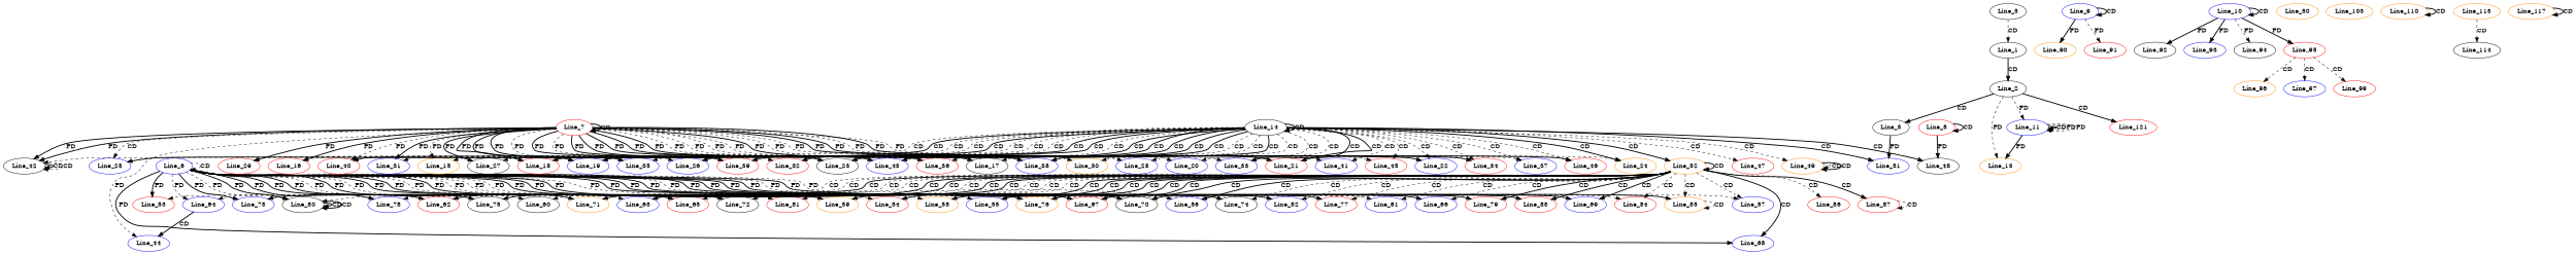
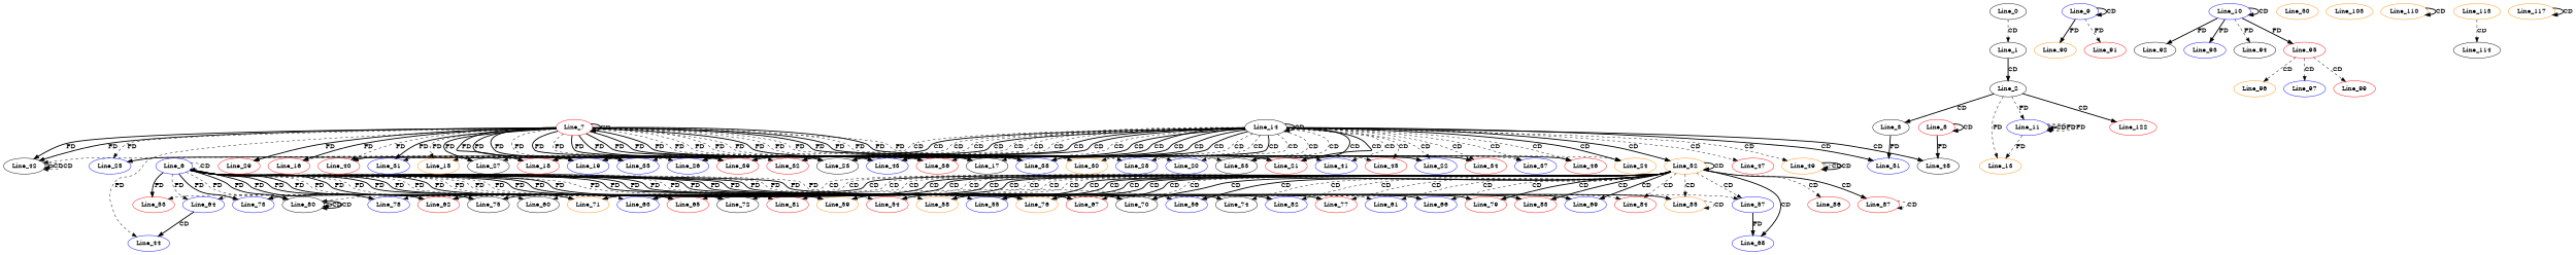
  digraph {
    node [color=blue]
    edge [style=bold]
-   Line_0 [color=black label=Line_5]
+   Line_0 [color=black]
    Line_1 [color=black]
    Line_2 [color=black]
    Line_3 [color=black]
    Line_11
    Line_13 [color=darkorange]
-   Line_122 [color=red label=Line_121]
+   Line_122 [color=red]
    Line_51
    Line_6
    Line_53 [color=red]
    Line_54 [color=red]
    Line_55
    Line_56
    Line_57
    Line_58 [color=darkorange]
    Line_59 [color=darkorange]
    Line_60 [color=black]
    Line_61
    Line_62 [color=red]
    Line_63
    Line_64
    Line_65 [color=red]
    Line_66
    Line_67 [color=red]
    Line_68
    Line_69
    Line_70 [color=black]
    Line_71 [color=darkorange]
    Line_72 [color=black]
    Line_73
    Line_74 [color=black]
    Line_75 [color=black]
    Line_76 [color=darkorange]
    Line_77 [color=red]
    Line_78
    Line_79 [color=red]
    Line_80 [color=black]
    Line_81 [color=red]
    Line_82
    Line_83 [color=red]
    Line_84 [color=red]
    Line_85 [color=darkorange]
    Line_44
    Line_7 [color=red]
    Line_15 [color=darkorange]
    Line_16 [color=red]
    Line_17 [color=black]
    Line_18 [color=red]
    Line_19
    Line_20
    Line_21 [color=red]
    Line_22
    Line_23 [color=black]
    Line_24 [color=darkorange]
    Line_25
    Line_26
    Line_27 [color=black]
    Line_28
    Line_29 [color=red]
    Line_30 [color=darkorange]
    Line_31
    Line_32 [color=red]
-   Line_33
+   Line_33 [color=black]
    Line_34 [color=red]
    Line_35
    Line_36 [color=red]
    Line_37
    Line_38
    Line_39 [color=red]
    Line_40 [color=red]
    Line_41
    Line_42 [color=black]
    Line_43
    Line_45 [color=red]
    Line_46 [color=red]
    Line_8 [color=red]
    Line_48 [color=black]
    Line_9
    Line_90 [color=darkorange]
    Line_91 [color=red]
    Line_10
    Line_92 [color=black]
    Line_93
    Line_94 [color=black]
    Line_95 [color=red]
    Line_96 [color=darkorange]
    Line_97
    Line_99 [color=red]
    Line_14 [color=black]
    Line_47 [color=red]
    Line_49 [color=darkorange]
    Line_52 [color=darkorange]
    Line_86 [color=red]
    Line_87 [color=red]
    Line_50 [color=darkorange]
    Line_103 [color=darkorange]
    Line_110 [color=darkorange]
    Line_113 [color=darkorange]
    Line_114 [color=black]
    Line_117 [color=darkorange]
    Line_0 -> Line_1 [label=CD style=dashed]
    Line_1 -> Line_2 [label=CD]
    Line_2 -> Line_3 [label=CD]
    Line_2 -> Line_11 [label=FD style=dashed]
    Line_2 -> Line_13 [label=FD style=dashed]
    Line_2 -> Line_122 [label=CD]
    Line_3 -> Line_51 [label=FD]
    Line_11 -> Line_11 [label=CD]
    Line_11 -> Line_11 [label=FD style=dashed]
    Line_11 -> Line_11 [label=FD style=dashed]
-   Line_11 -> Line_13 [label=FD]
+   Line_11 -> Line_13 [label=FD style=dashed]
    Line_6 -> Line_6 [label=CD style=dashed]
    Line_6 -> Line_53 [label=FD]
    Line_6 -> Line_54 [label=FD style=dashed]
    Line_6 -> Line_55 [label=FD style=dashed]
    Line_6 -> Line_56 [label=FD style=dashed]
    Line_6 -> Line_57 [label=FD style=dashed]
    Line_6 -> Line_58 [label=FD style=dashed]
    Line_6 -> Line_59 [label=FD]
    Line_6 -> Line_60 [label=FD style=dashed]
    Line_6 -> Line_61 [label=FD style=dashed]
    Line_6 -> Line_62 [label=FD]
    Line_6 -> Line_63 [label=FD style=dashed]
    Line_6 -> Line_64 [label=FD style=dashed]
    Line_6 -> Line_65 [label=FD]
    Line_6 -> Line_66 [label=FD]
    Line_6 -> Line_67 [label=FD]
-   Line_6 -> Line_68 [label=FD]
+   Line_57 -> Line_68 [label=FD]
    Line_6 -> Line_69 [label=FD]
    Line_6 -> Line_70 [label=FD]
    Line_6 -> Line_71 [label=FD]
    Line_6 -> Line_72 [label=FD]
    Line_6 -> Line_73 [label=FD]
    Line_6 -> Line_74 [label=FD]
    Line_6 -> Line_75 [label=FD]
    Line_6 -> Line_76 [label=FD]
    Line_6 -> Line_77 [label=FD]
    Line_6 -> Line_78 [label=FD]
    Line_6 -> Line_79 [label=FD]
    Line_6 -> Line_80 [label=FD]
    Line_6 -> Line_80 [label=FD style=dashed]
    Line_6 -> Line_81 [label=FD style=dashed]
    Line_6 -> Line_82 [label=FD]
    Line_6 -> Line_83 [label=FD]
    Line_6 -> Line_84 [label=FD style=dashed]
    Line_6 -> Line_85 [label=FD]
    Line_64 -> Line_44 [label=CD]
    Line_80 -> Line_80 [label=CD]
    Line_80 -> Line_80 [label=CD]
    Line_85 -> Line_85 [label=CD style=dashed]
    Line_7 -> Line_44 [label=FD style=dashed]
    Line_7 -> Line_7 [label=CD]
    Line_7 -> Line_15 [label=FD style=dashed]
    Line_7 -> Line_16 [label=FD]
    Line_7 -> Line_17 [label=FD]
    Line_7 -> Line_18 [label=FD]
    Line_7 -> Line_19 [label=FD]
    Line_7 -> Line_20 [label=FD style=dashed]
    Line_7 -> Line_21 [label=FD]
    Line_7 -> Line_22 [label=FD]
    Line_7 -> Line_23 [label=FD]
    Line_7 -> Line_24 [label=FD style=dashed]
-   Line_7 -> Line_25 [label=CD style=dashed]
+   Line_7 -> Line_25 [label=FD style=dashed]
    Line_7 -> Line_26 [label=FD style=dashed]
    Line_7 -> Line_27 [label=FD]
    Line_7 -> Line_28 [label=FD style=dashed]
    Line_7 -> Line_29 [label=FD]
    Line_7 -> Line_30 [label=FD style=dashed]
    Line_7 -> Line_31 [label=FD]
    Line_7 -> Line_32 [label=FD style=dashed]
    Line_7 -> Line_33 [label=FD style=dashed]
    Line_7 -> Line_34 [label=FD]
    Line_7 -> Line_35 [label=FD]
    Line_7 -> Line_36 [label=FD]
    Line_7 -> Line_37 [label=FD style=dashed]
    Line_7 -> Line_38 [label=FD]
    Line_7 -> Line_39 [label=FD]
    Line_7 -> Line_40 [label=FD style=dashed]
    Line_7 -> Line_41 [label=FD style=dashed]
    Line_7 -> Line_42 [label=FD]
    Line_7 -> Line_42 [label=FD]
    Line_7 -> Line_43 [label=FD]
    Line_7 -> Line_45 [label=FD style=dashed]
    Line_7 -> Line_46 [label=FD]
    Line_42 -> Line_42 [label=CD]
    Line_42 -> Line_42 [label=CD style=dashed]
    Line_8 -> Line_8 [label=CD]
    Line_8 -> Line_48 [label=FD]
    Line_9 -> Line_9 [label=CD]
    Line_9 -> Line_90 [label=FD]
    Line_9 -> Line_91 [label=FD style=dashed]
    Line_10 -> Line_10 [label=CD]
    Line_10 -> Line_92 [label=FD]
    Line_10 -> Line_93 [label=FD]
    Line_10 -> Line_94 [label=FD style=dashed]
    Line_10 -> Line_95 [label=FD]
    Line_95 -> Line_96 [label=CD style=dashed]
    Line_95 -> Line_97 [label=CD style=dashed]
    Line_95 -> Line_99 [label=CD style=dashed]
    Line_14 -> Line_51 [label=CD]
    Line_14 -> Line_15 [label=CD style=dashed]
    Line_14 -> Line_16 [label=CD style=dashed]
    Line_14 -> Line_17 [label=CD style=dashed]
    Line_14 -> Line_18 [label=CD]
    Line_14 -> Line_19 [label=CD]
    Line_14 -> Line_20 [label=CD style=dashed]
    Line_14 -> Line_21 [label=CD]
    Line_14 -> Line_22 [label=CD style=dashed]
    Line_14 -> Line_23 [label=CD]
    Line_14 -> Line_24 [label=CD]
    Line_14 -> Line_25 [label=CD]
    Line_14 -> Line_26 [label=CD]
    Line_14 -> Line_27 [label=CD style=dashed]
    Line_14 -> Line_28 [label=CD style=dashed]
    Line_14 -> Line_29 [label=CD style=dashed]
    Line_14 -> Line_30 [label=CD style=dashed]
    Line_14 -> Line_31 [label=CD style=dashed]
    Line_14 -> Line_32 [label=CD]
    Line_14 -> Line_33 [label=CD]
    Line_14 -> Line_34 [label=CD style=dashed]
    Line_14 -> Line_35 [label=CD style=dashed]
    Line_14 -> Line_36 [label=CD style=dashed]
    Line_14 -> Line_37 [label=CD style=dashed]
    Line_14 -> Line_38 [label=CD]
    Line_14 -> Line_39 [label=CD]
    Line_14 -> Line_40 [label=CD]
    Line_14 -> Line_41 [label=CD style=dashed]
    Line_14 -> Line_42 [label=CD style=dashed]
    Line_14 -> Line_43 [label=CD]
    Line_14 -> Line_45 [label=CD style=dashed]
    Line_14 -> Line_46 [label=CD style=dashed]
    Line_14 -> Line_48 [label=CD]
    Line_14 -> Line_14 [label=CD]
    Line_14 -> Line_47 [label=CD style=dashed]
    Line_14 -> Line_49 [label=CD style=dashed]
    Line_14 -> Line_52 [label=CD]
    Line_49 -> Line_49 [label=CD style=dashed]
    Line_49 -> Line_49 [label=CD]
    Line_52 -> Line_53 [label=CD style=dashed]
    Line_52 -> Line_54 [label=CD]
    Line_52 -> Line_55 [label=CD]
    Line_52 -> Line_56 [label=CD]
    Line_52 -> Line_57 [label=CD style=dashed]
    Line_52 -> Line_58 [label=CD]
    Line_52 -> Line_59 [label=CD]
    Line_52 -> Line_60 [label=CD style=dashed]
    Line_52 -> Line_61 [label=CD style=dashed]
    Line_52 -> Line_62 [label=CD]
    Line_52 -> Line_63 [label=CD]
    Line_52 -> Line_64 [label=CD style=dashed]
    Line_52 -> Line_65 [label=CD style=dashed]
    Line_52 -> Line_66 [label=CD style=dashed]
-   Line_52 -> Line_67 [label=CD]
+   Line_52 -> Line_67 [label=CD style=dashed]
    Line_52 -> Line_68 [label=CD]
    Line_52 -> Line_69 [label=CD]
    Line_52 -> Line_70 [label=CD]
    Line_52 -> Line_71 [label=CD]
    Line_52 -> Line_72 [label=CD style=dashed]
    Line_52 -> Line_73 [label=CD]
    Line_52 -> Line_74 [label=CD style=dashed]
    Line_52 -> Line_75 [label=CD]
    Line_52 -> Line_76 [label=CD]
    Line_52 -> Line_77 [label=CD style=dashed]
    Line_52 -> Line_78 [label=CD style=dashed]
    Line_52 -> Line_79 [label=CD]
    Line_52 -> Line_80 [label=CD style=dashed]
    Line_52 -> Line_81 [label=CD style=dashed]
    Line_52 -> Line_82 [label=CD style=dashed]
    Line_52 -> Line_83 [label=CD]
    Line_52 -> Line_84 [label=CD style=dashed]
    Line_52 -> Line_85 [label=CD style=dashed]
    Line_52 -> Line_52 [label=CD]
    Line_52 -> Line_86 [label=CD style=dashed]
    Line_52 -> Line_87 [label=CD]
    Line_87 -> Line_87 [label=CD style=dashed]
    Line_110 -> Line_110 [label=CD]
    Line_113 -> Line_114 [label=CD style=dashed]
    Line_117 -> Line_117 [label=CD]
  }
